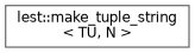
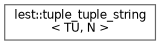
  digraph {
    rankdir=LR
-   n1 [color=grey40 fillcolor=white fontname=Helvetica fontsize=10 height=0.2 label="lest::make_tuple_string\l\< TU, N \>" shape=box style=filled width=0.4]
+   n1 [color=grey40 fillcolor=white fontname=Helvetica fontsize=10 height=0.2 label="lest::tuple_tuple_string\l\< TU, N \>" shape=box style=filled width=0.4]
  }
